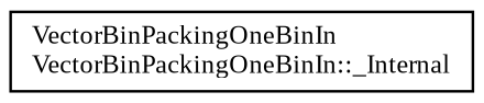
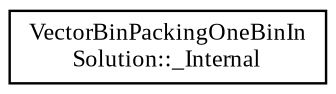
  digraph {
    rankdir=LR
    fontname="Liberation Serif"
-   n1 [color=black fillcolor=white fontname="Liberation Serif" fontsize=10 height=0.2 label="VectorBinPackingOneBinIn\lVectorBinPackingOneBinIn::_Internal" shape=record style=filled width=0.4]
+   n1 [color=black fillcolor=white fontname="Liberation Serif" fontsize=10 height=0.2 label="VectorBinPackingOneBinIn\lSolution::_Internal" shape=record style=filled width=0.4]
  }
